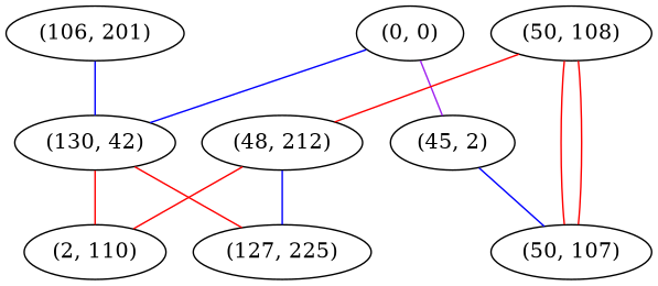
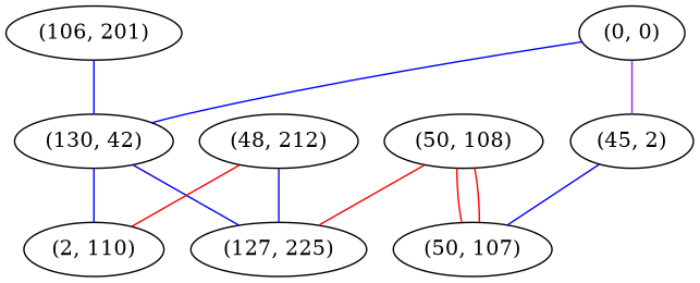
  graph {
    edge [color=blue weight=1]
    n1 [label="(106, 201)"]
    "(130, 42)"
    "(2, 110)"
    "(127, 225)"
    "(0, 0)"
    "(45, 2)"
    "(50, 107)"
    "(50, 108)"
    "(48, 212)"
    n1 -- "(130, 42)" [weight=3]
-   "(130, 42)" -- "(2, 110)" [color=red weight=3]
-   "(130, 42)" -- "(127, 225)" [color=red]
+   "(130, 42)" -- "(2, 110)" [weight=3]
+   "(130, 42)" -- "(127, 225)"
    "(0, 0)" -- "(130, 42)" [weight=3]
    "(0, 0)" -- "(45, 2)" [color=purple weight=4]
    "(45, 2)" -- "(50, 107)"
    "(50, 108)" -- "(50, 107)" [color=red]
    "(50, 108)" -- "(50, 107)" [color=red]
-   "(50, 108)" -- "(48, 212)" [color=red]
+   "(50, 108)" -- "(127, 225)" [color=red]
    "(48, 212)" -- "(2, 110)" [color=red]
    "(48, 212)" -- "(127, 225)" [weight=3]
  }
